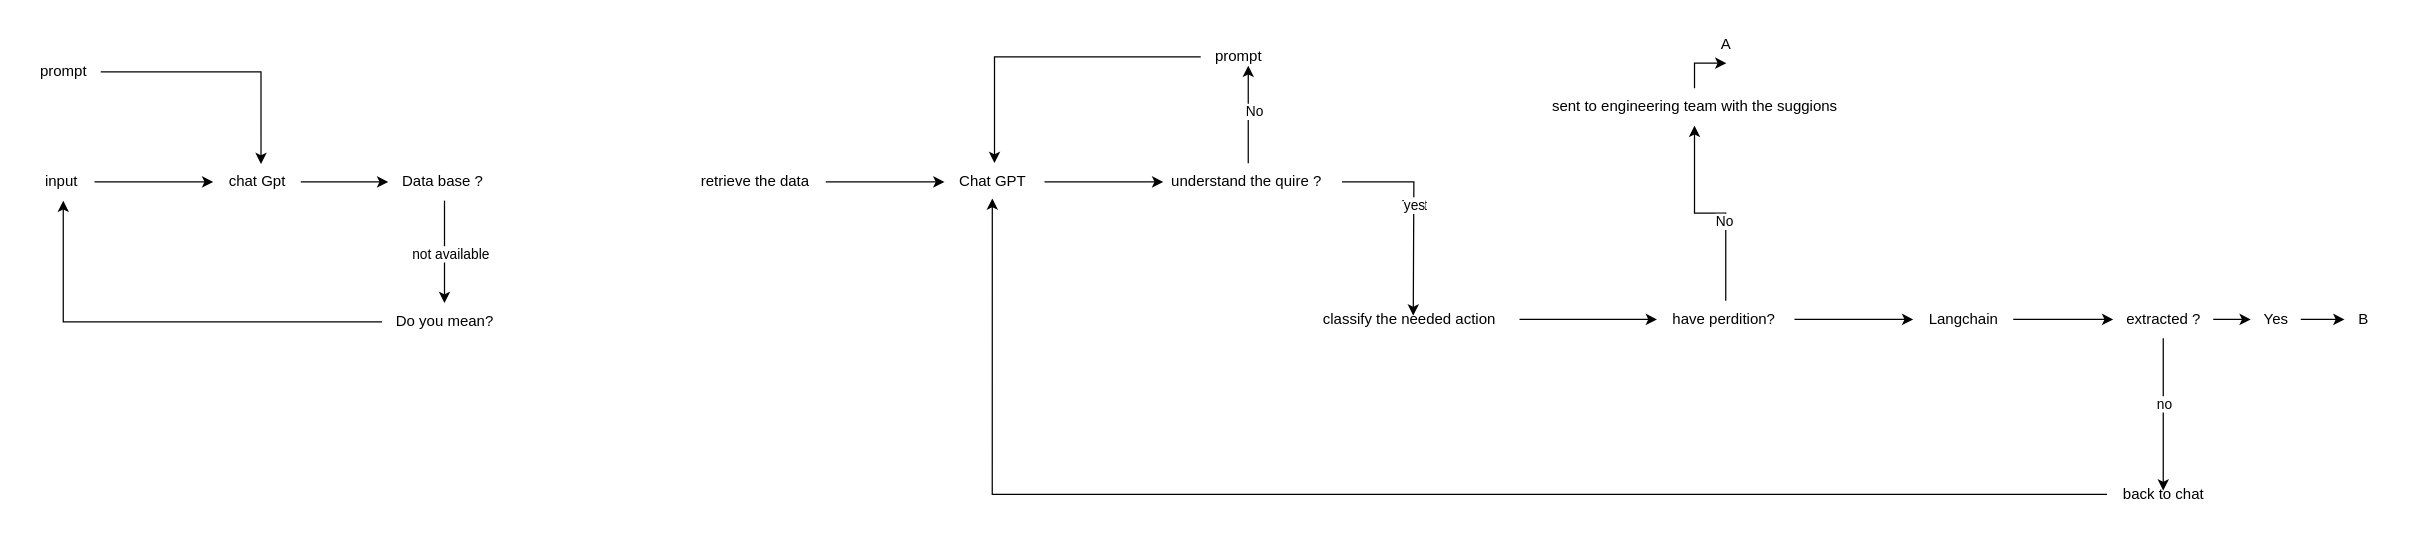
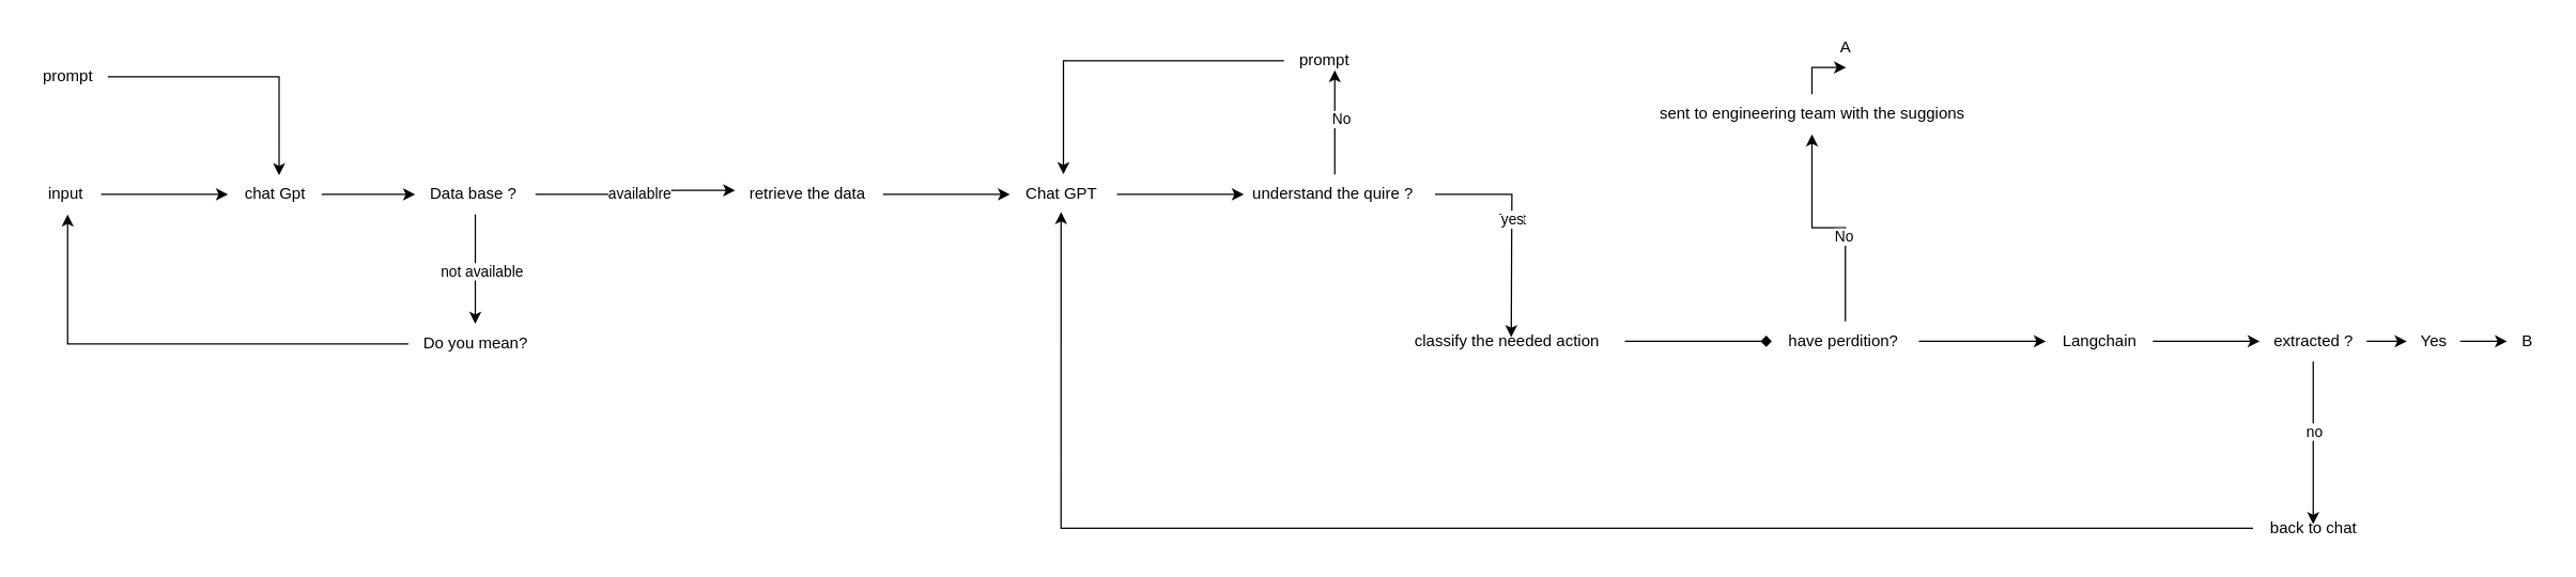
  <mxCell id="0" />
  <mxCell id="1" parent="0" />
  <mxCell id="2" style="edgeStyle=orthogonalEdgeStyle;rounded=0;orthogonalLoop=1;jettySize=auto;html=1;" parent="1" source="3" target="6" edge="1"><mxGeometry relative="1" as="geometry" /></mxCell>
  <mxCell id="3" value="input&amp;nbsp;" style="text;html=1;align=center;verticalAlign=middle;resizable=0;points=[];autosize=1;strokeColor=none;fillColor=none;" parent="1" vertex="1"><mxGeometry x="25" y="130" width="50" height="30" as="geometry" /></mxCell>
  <mxCell id="4" value="prompt" style="text;html=1;align=center;verticalAlign=middle;resizable=0;points=[];autosize=1;strokeColor=none;fillColor=none;" parent="1" vertex="1"><mxGeometry y="42" width="60" height="30" as="geometry" x="20" /></mxCell>
  <mxCell id="5" value="" style="edgeStyle=orthogonalEdgeStyle;rounded=0;orthogonalLoop=1;jettySize=auto;html=1;" parent="1" source="6" target="12" edge="1"><mxGeometry relative="1" as="geometry" /></mxCell>
  <mxCell id="6" value="chat Gpt" style="text;html=1;align=center;verticalAlign=middle;resizable=0;points=[];autosize=1;strokeColor=none;fillColor=none;" parent="1" vertex="1"><mxGeometry x="170" y="130" width="70" height="30" as="geometry" /></mxCell>
  <mxCell id="7" style="edgeStyle=orthogonalEdgeStyle;rounded=0;orthogonalLoop=1;jettySize=auto;html=1;entryX=0.546;entryY=0.025;entryDx=0;entryDy=0;entryPerimeter=0;" parent="1" source="4" target="6" edge="1"><mxGeometry relative="1" as="geometry" /></mxCell>
+ <mxCell id="8" value="" style="edgeStyle=orthogonalEdgeStyle;rounded=0;orthogonalLoop=1;jettySize=auto;html=1;entryX=-0.005;entryY=0.4;entryDx=0;entryDy=0;entryPerimeter=0;" parent="1" source="12" target="16" edge="1"><mxGeometry relative="1" as="geometry"><mxPoint x="475" y="145" as="targetPoint" /></mxGeometry></mxCell>
+ <mxCell id="9" value="availablre" style="edgeLabel;html=1;align=center;verticalAlign=middle;resizable=0;points=[];" parent="8" vertex="1" connectable="0"><mxGeometry x="0.055" y="-2" relative="1" as="geometry"><mxPoint as="offset" /></mxGeometry></mxCell>
  <mxCell id="10" style="edgeStyle=orthogonalEdgeStyle;rounded=0;orthogonalLoop=1;jettySize=auto;html=1;" parent="1" source="12" target="14" edge="1"><mxGeometry relative="1" as="geometry" /></mxCell>
  <mxCell id="11" value="not available" style="edgeLabel;html=1;align=center;verticalAlign=middle;resizable=0;points=[];" parent="10" vertex="1" connectable="0"><mxGeometry x="0.057" y="4" relative="1" as="geometry"><mxPoint y="-1" as="offset" /></mxGeometry></mxCell>
  <mxCell id="12" value="Data base ?&amp;nbsp;" style="text;html=1;align=center;verticalAlign=middle;resizable=0;points=[];autosize=1;strokeColor=none;fillColor=none;" parent="1" vertex="1"><mxGeometry x="310" y="130" width="90" height="30" as="geometry" /></mxCell>
  <mxCell id="13" style="edgeStyle=orthogonalEdgeStyle;rounded=0;orthogonalLoop=1;jettySize=auto;html=1;" parent="1" source="14" target="3" edge="1"><mxGeometry relative="1" as="geometry" /></mxCell>
  <mxCell id="14" value="Do you mean?" style="text;html=1;align=center;verticalAlign=middle;resizable=0;points=[];autosize=1;strokeColor=none;fillColor=none;" parent="1" vertex="1"><mxGeometry x="305" y="242" width="100" height="30" as="geometry" /></mxCell>
  <mxCell id="15" value="" style="edgeStyle=orthogonalEdgeStyle;rounded=0;orthogonalLoop=1;jettySize=auto;html=1;" parent="1" source="16" target="18" edge="1"><mxGeometry relative="1" as="geometry" /></mxCell>
  <mxCell id="16" value="retrieve the data&lt;span style=&quot;background-color: initial;&quot;&gt;&amp;nbsp;&lt;/span&gt;" style="text;html=1;align=center;verticalAlign=middle;resizable=0;points=[];autosize=1;strokeColor=none;fillColor=none;" parent="1" vertex="1"><mxGeometry x="550" y="130" width="110" height="30" as="geometry" /></mxCell>
  <mxCell id="17" style="edgeStyle=orthogonalEdgeStyle;rounded=0;orthogonalLoop=1;jettySize=auto;html=1;" parent="1" source="18" edge="1"><mxGeometry relative="1" as="geometry"><mxPoint x="930" y="145" as="targetPoint" /></mxGeometry></mxCell>
  <mxCell id="18" value="Chat GPT&amp;nbsp;" style="text;html=1;align=center;verticalAlign=middle;resizable=0;points=[];autosize=1;strokeColor=none;fillColor=none;" parent="1" vertex="1"><mxGeometry x="755" y="130" width="80" height="30" as="geometry" /></mxCell>
  <mxCell id="19" style="edgeStyle=orthogonalEdgeStyle;rounded=0;orthogonalLoop=1;jettySize=auto;html=1;" parent="1" source="24" edge="1"><mxGeometry relative="1" as="geometry"><mxPoint x="1130" y="252" as="targetPoint" /></mxGeometry></mxCell>
  <mxCell id="20" value="Text" style="edgeLabel;html=1;align=center;verticalAlign=middle;resizable=0;points=[];" parent="19" vertex="1" connectable="0"><mxGeometry x="-0.064" relative="1" as="geometry"><mxPoint y="-1" as="offset" /></mxGeometry></mxCell>
  <mxCell id="21" value="yes" style="edgeLabel;html=1;align=center;verticalAlign=middle;resizable=0;points=[];" parent="19" vertex="1" connectable="0"><mxGeometry x="-0.064" relative="1" as="geometry"><mxPoint y="-1" as="offset" /></mxGeometry></mxCell>
  <mxCell id="22" style="edgeStyle=orthogonalEdgeStyle;rounded=0;orthogonalLoop=1;jettySize=auto;html=1;" parent="1" source="24" edge="1"><mxGeometry relative="1" as="geometry"><mxPoint x="998" y="52" as="targetPoint" /></mxGeometry></mxCell>
  <mxCell id="23" value="No" style="edgeLabel;html=1;align=center;verticalAlign=middle;resizable=0;points=[];" parent="22" vertex="1" connectable="0"><mxGeometry x="0.062" y="-4" relative="1" as="geometry"><mxPoint as="offset" /></mxGeometry></mxCell>
  <mxCell id="24" value="understand the quire ?&amp;nbsp;" style="text;html=1;align=center;verticalAlign=middle;resizable=0;points=[];autosize=1;strokeColor=none;fillColor=none;" parent="1" vertex="1"><mxGeometry x="923" y="130" width="150" height="30" as="geometry" /></mxCell>
  <mxCell id="25" style="edgeStyle=orthogonalEdgeStyle;rounded=0;orthogonalLoop=1;jettySize=auto;html=1;" parent="1" source="26" target="18" edge="1"><mxGeometry relative="1" as="geometry" /></mxCell>
  <mxCell id="26" value="prompt" style="text;html=1;align=center;verticalAlign=middle;resizable=0;points=[];autosize=1;strokeColor=none;fillColor=none;" parent="1" vertex="1"><mxGeometry x="960" y="30" width="60" height="30" as="geometry" /></mxCell>
- <mxCell id="27" value="" style="edgeStyle=orthogonalEdgeStyle;rounded=0;orthogonalLoop=1;jettySize=auto;html=1;" parent="1" source="28" target="32" edge="1"><mxGeometry relative="1" as="geometry" /></mxCell>
+ <mxCell id="27" value="" style="edgeStyle=orthogonalEdgeStyle;rounded=0;orthogonalLoop=1;jettySize=auto;html=1;endArrow=diamond;" parent="1" source="28" target="32" edge="1"><mxGeometry relative="1" as="geometry" /></mxCell>
  <mxCell id="28" value="classify the needed action&amp;nbsp;&amp;nbsp;" style="text;html=1;align=center;verticalAlign=middle;resizable=0;points=[];autosize=1;strokeColor=none;fillColor=none;" parent="1" vertex="1"><mxGeometry x="1045" y="240" width="170" height="30" as="geometry" /></mxCell>
  <mxCell id="29" value="" style="edgeStyle=orthogonalEdgeStyle;rounded=0;orthogonalLoop=1;jettySize=auto;html=1;" parent="1" source="32" target="34" edge="1"><mxGeometry relative="1" as="geometry" /></mxCell>
  <mxCell id="30" value="No" style="edgeLabel;html=1;align=center;verticalAlign=middle;resizable=0;points=[];" parent="29" vertex="1" connectable="0"><mxGeometry x="-0.237" y="2" relative="1" as="geometry"><mxPoint y="-1" as="offset" /></mxGeometry></mxCell>
  <mxCell id="31" value="" style="edgeStyle=orthogonalEdgeStyle;rounded=0;orthogonalLoop=1;jettySize=auto;html=1;" parent="1" source="32" target="36" edge="1"><mxGeometry relative="1" as="geometry" /></mxCell>
  <mxCell id="32" value="have perdition?&lt;span style=&quot;background-color: initial;&quot;&gt;&amp;nbsp;&lt;/span&gt;" style="text;html=1;align=center;verticalAlign=middle;resizable=0;points=[];autosize=1;strokeColor=none;fillColor=none;" parent="1" vertex="1"><mxGeometry x="1325" y="240" width="110" height="30" as="geometry" /></mxCell>
  <mxCell id="33" value="" style="edgeStyle=orthogonalEdgeStyle;rounded=0;orthogonalLoop=1;jettySize=auto;html=1;" parent="1" source="34" edge="1"><mxGeometry relative="1" as="geometry"><mxPoint x="1380" y="50" as="targetPoint" /></mxGeometry></mxCell>
  <mxCell id="34" value="sent to engineering team with the suggions" style="text;html=1;align=center;verticalAlign=middle;resizable=0;points=[];autosize=1;strokeColor=none;fillColor=none;" parent="1" vertex="1"><mxGeometry x="1230" y="70" width="250" height="30" as="geometry" /></mxCell>
  <mxCell id="35" value="" style="edgeStyle=orthogonalEdgeStyle;rounded=0;orthogonalLoop=1;jettySize=auto;html=1;" parent="1" source="36" target="41" edge="1"><mxGeometry relative="1" as="geometry" /></mxCell>
  <mxCell id="36" value="Langchain" style="text;html=1;align=center;verticalAlign=middle;resizable=0;points=[];autosize=1;strokeColor=none;fillColor=none;" parent="1" vertex="1"><mxGeometry x="1530" y="240" width="80" height="30" as="geometry" /></mxCell>
  <mxCell id="37" value="A" style="text;html=1;align=center;verticalAlign=middle;resizable=0;points=[];autosize=1;strokeColor=none;fillColor=none;" parent="1" vertex="1"><mxGeometry x="1365" y="20" width="30" height="30" as="geometry" /></mxCell>
  <mxCell id="38" style="edgeStyle=orthogonalEdgeStyle;rounded=0;orthogonalLoop=1;jettySize=auto;html=1;" parent="1" source="41" edge="1"><mxGeometry relative="1" as="geometry"><mxPoint x="1730" y="392" as="targetPoint" /></mxGeometry></mxCell>
  <mxCell id="39" value="no" style="edgeLabel;html=1;align=center;verticalAlign=middle;resizable=0;points=[];" parent="38" vertex="1" connectable="0"><mxGeometry x="-0.131" y="3" relative="1" as="geometry"><mxPoint x="-3" y="-1" as="offset" /></mxGeometry></mxCell>
  <mxCell id="40" value="" style="edgeStyle=orthogonalEdgeStyle;rounded=0;orthogonalLoop=1;jettySize=auto;html=1;" parent="1" source="46" target="42" edge="1"><mxGeometry relative="1" as="geometry" /></mxCell>
  <mxCell id="41" value="extracted ?" style="text;html=1;align=center;verticalAlign=middle;resizable=0;points=[];autosize=1;strokeColor=none;fillColor=none;" parent="1" vertex="1"><mxGeometry x="1690" y="240" width="80" height="30" as="geometry" /></mxCell>
  <mxCell id="42" value="B" style="text;html=1;align=center;verticalAlign=middle;resizable=0;points=[];autosize=1;strokeColor=none;fillColor=none;" parent="1" vertex="1"><mxGeometry x="1875" y="240" width="30" height="30" as="geometry" /></mxCell>
  <mxCell id="43" value="back to chat" style="text;html=1;align=center;verticalAlign=middle;resizable=0;points=[];autosize=1;strokeColor=none;fillColor=none;" parent="1" vertex="1"><mxGeometry x="1685" y="380" width="90" height="30" as="geometry" /></mxCell>
  <mxCell id="44" style="edgeStyle=orthogonalEdgeStyle;rounded=0;orthogonalLoop=1;jettySize=auto;html=1;entryX=0.478;entryY=0.942;entryDx=0;entryDy=0;entryPerimeter=0;" parent="1" source="43" target="18" edge="1"><mxGeometry relative="1" as="geometry" /></mxCell>
  <mxCell id="45" value="" style="edgeStyle=orthogonalEdgeStyle;rounded=0;orthogonalLoop=1;jettySize=auto;html=1;" parent="1" source="41" target="46" edge="1"><mxGeometry relative="1" as="geometry"><mxPoint x="1770" y="255" as="sourcePoint" /><mxPoint x="1875" y="255" as="targetPoint" /></mxGeometry></mxCell>
  <mxCell id="46" value="Yes" style="text;html=1;align=center;verticalAlign=middle;resizable=0;points=[];autosize=1;strokeColor=none;fillColor=none;" parent="1" vertex="1"><mxGeometry x="1800" y="240" width="40" height="30" as="geometry" /></mxCell>
